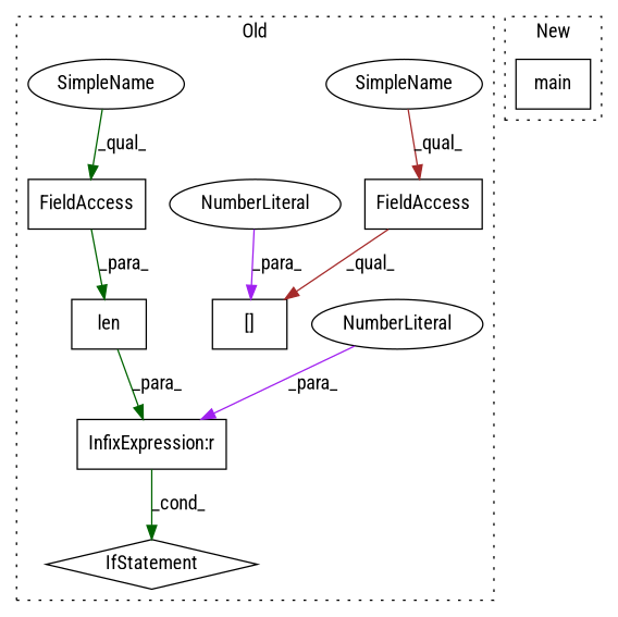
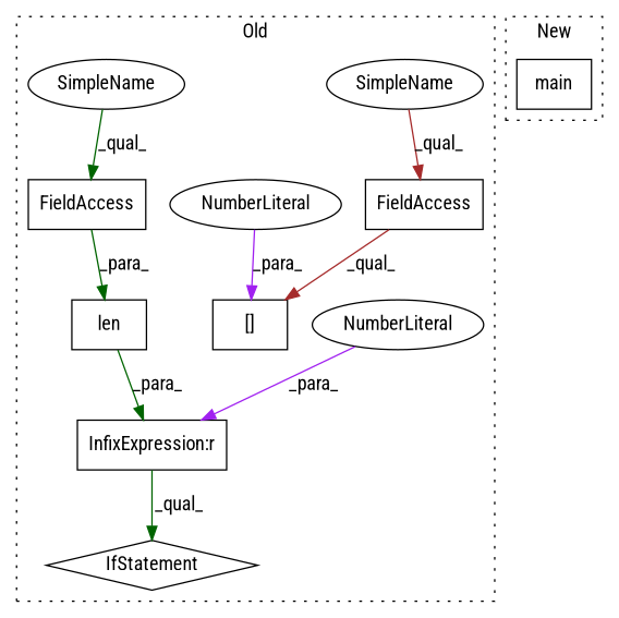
  digraph {
    fontname="Roboto Condensed"
    node [a=22 fontname="Roboto Condensed" l=3 s=2911 shape=box]
    edge [color=darkgreen fontname="Roboto Condensed"]
    n1 [a=2 l="9,1" label="[]" s="2911,2921"]
    n2 [l=8 label=FieldAccess]
    n3 [a=34 l=1 label=NumberLiteral s=2920 shape=ellipse]
    n4 [l=8 label=FieldAccess s=2849]
    n5 [a=32 l="4,1" label=len s="2845,2857"]
    n6 [a=25 l="4,2" label=IfStatement s="2841,2862" shape=diamond]
    n7 [a=27 label="InfixExpression:r" s=2858]
    n8 [a=34 l=1 label=NumberLiteral s=2861 shape=ellipse]
    n9 [a=42 label=SimpleName s=2849 shape=ellipse]
    n10 [a=42 label=SimpleName shape=ellipse]
    n11 [a=32 l="5,1" label=main s="3325,3338"]
    subgraph cluster_1 {
      label=Old
      style=dotted
      n1
      n2
      n3
      n4
      n5
      n6
      n7
      n8
      n9
      n10
    }
    subgraph cluster_2 {
      label=New
      style=dotted
      n11
    }
    n2 -> n1 [color=brown label=_qual_]
    n3 -> n1 [color=purple label=_para_]
    n4 -> n5 [label=_para_]
    n5 -> n7 [label=_para_]
-   n7 -> n6 [label=_cond_]
+   n7 -> n6 [label=_qual_]
    n8 -> n7 [color=purple label=_para_]
    n9 -> n4 [label=_qual_]
    n10 -> n2 [color=brown label=_qual_]
  }
